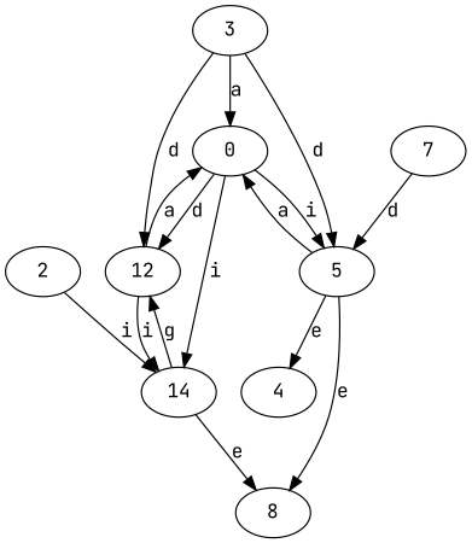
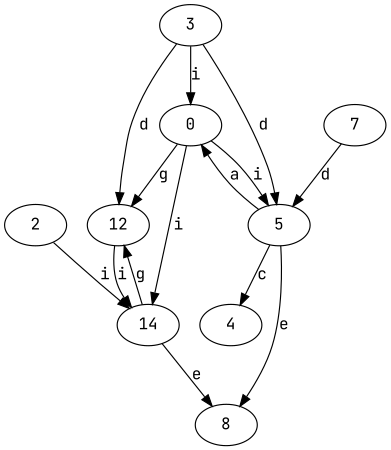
  strict digraph {
    fontname="JetBrains Mono"
    node [fontname="JetBrains Mono"]
    edge [fontname="JetBrains Mono"]
    0
    5
    12
    14
    4
    8
    3
    2
    7
    0 -> 5 [label=i]
-   0 -> 12 [label=d]
+   0 -> 12 [label=g]
    0 -> 14 [label=i]
    5 -> 0 [label=a]
-   5 -> 4 [label=e]
+   5 -> 4 [label=c]
    5 -> 8 [label=e]
-   12 -> 0 [label=a]
    12 -> 14 [label=i]
    14 -> 12 [label=g]
    14 -> 8 [label=e]
-   3 -> 0 [label=a]
+   3 -> 0 [label=i]
    3 -> 5 [label=d]
    3 -> 12 [label=d]
    2 -> 14 [label=i]
    7 -> 5 [label=d]
  }
